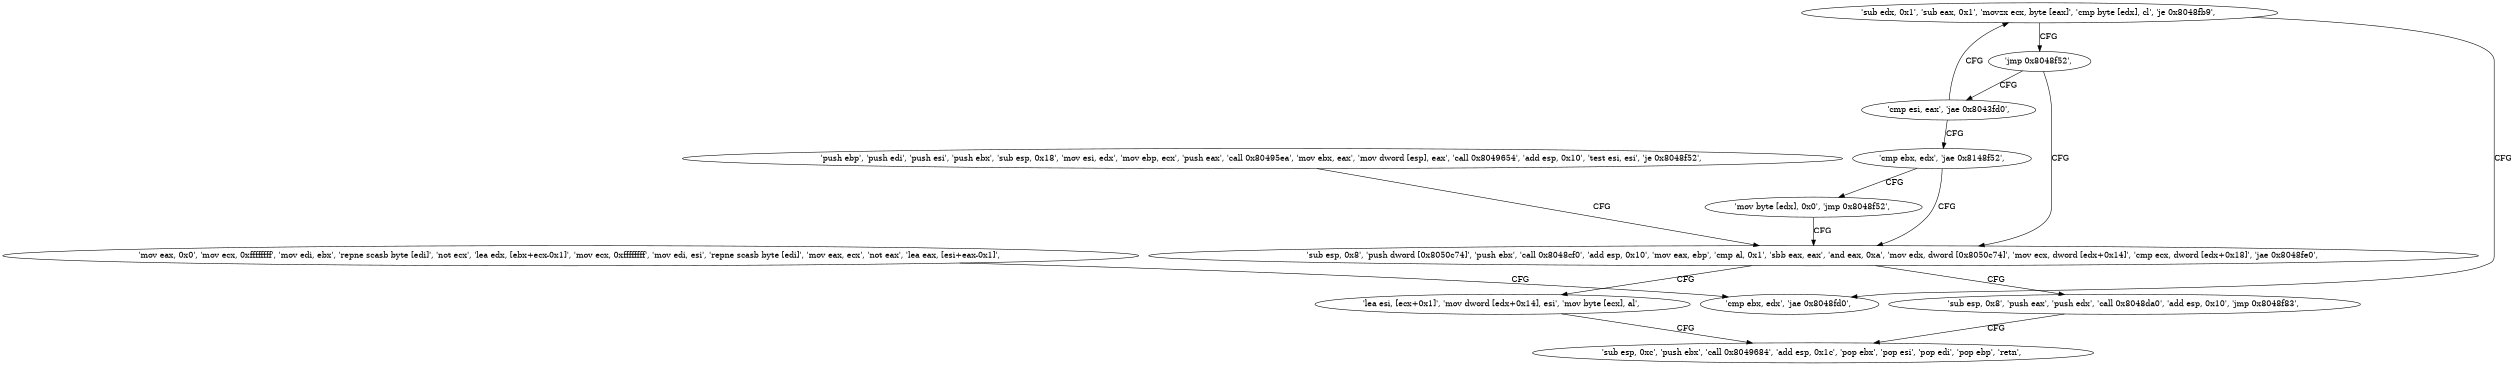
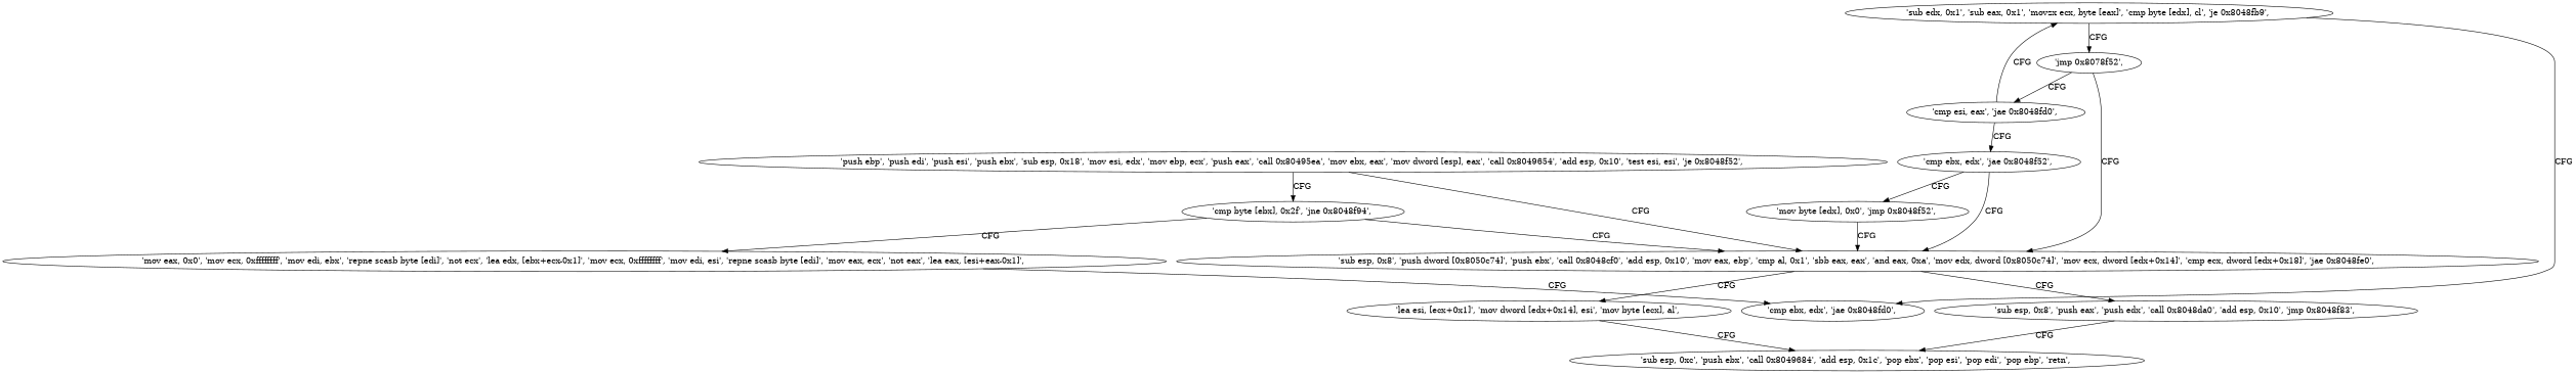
  digraph {
    n1 [label="'push ebp', 'push edi', 'push esi', 'push ebx', 'sub esp, 0x18', 'mov esi, edx', 'mov ebp, ecx', 'push eax', 'call 0x80495ea', 'mov ebx, eax', 'mov dword [esp], eax', 'call 0x8049654', 'add esp, 0x10', 'test esi, esi', 'je 0x8048f52', "]
    n2 [label="'sub esp, 0x8', 'push dword [0x8050c74]', 'push ebx', 'call 0x8048cf0', 'add esp, 0x10', 'mov eax, ebp', 'cmp al, 0x1', 'sbb eax, eax', 'and eax, 0xa', 'mov edx, dword [0x8050c74]', 'mov ecx, dword [edx+0x14]', 'cmp ecx, dword [edx+0x18]', 'jae 0x8048fe0', "]
+   n3 [label="'cmp byte [ebx], 0x2f', 'jne 0x8048f94', "]
    n4 [label="'sub esp, 0x8', 'push eax', 'push edx', 'call 0x8048da0', 'add esp, 0x10', 'jmp 0x8048f83', "]
    n5 [label="'lea esi, [ecx+0x1]', 'mov dword [edx+0x14], esi', 'mov byte [ecx], al', "]
    n6 [label="'mov eax, 0x0', 'mov ecx, 0xffffffff', 'mov edi, ebx', 'repne scasb byte [edi]', 'not ecx', 'lea edx, [ebx+ecx-0x1]', 'mov ecx, 0xffffffff', 'mov edi, esi', 'repne scasb byte [edi]', 'mov eax, ecx', 'not eax', 'lea eax, [esi+eax-0x1]', "]
    n7 [label="'sub esp, 0xc', 'push ebx', 'call 0x8049684', 'add esp, 0x1c', 'pop ebx', 'pop esi', 'pop edi', 'pop ebp', 'retn', "]
    n8 [label="'cmp ebx, edx', 'jae 0x8048fd0', "]
-   n9 [label="'cmp ebx, edx', 'jae 0x8148f52',"]
+   n9 [label="'cmp ebx, edx', 'jae 0x8048f52', "]
    n10 [label="'mov byte [edx], 0x0', 'jmp 0x8048f52', "]
-   n11 [label="'cmp esi, eax', 'jae 0x8043fd0',"]
+   n11 [label="'cmp esi, eax', 'jae 0x8048fd0', "]
    n12 [label="'sub edx, 0x1', 'sub eax, 0x1', 'movzx ecx, byte [eax]', 'cmp byte [edx], cl', 'je 0x8048fb9', "]
-   n13 [label="'jmp 0x8048f52', "]
+   n13 [label="'jmp 0x8078f52',"]
    n1 -> n2 [label=CFG]
+   n1 -> n3 [label=CFG]
    n2 -> n4 [label=CFG]
    n2 -> n5 [label=CFG]
+   n3 -> n2 [label=CFG]
+   n3 -> n6 [label=CFG]
    n4 -> n7 [label=CFG]
    n5 -> n7 [label=CFG]
    n6 -> n8 [label=CFG]
    n9 -> n2 [label=CFG]
    n9 -> n10 [label=CFG]
    n10 -> n2 [label=CFG]
    n11 -> n9 [label=CFG]
    n11 -> n12 [label=CFG]
    n12 -> n8 [label=CFG]
    n12 -> n13 [label=CFG]
    n13 -> n2 [label=CFG]
    n13 -> n11 [label=CFG]
  }
